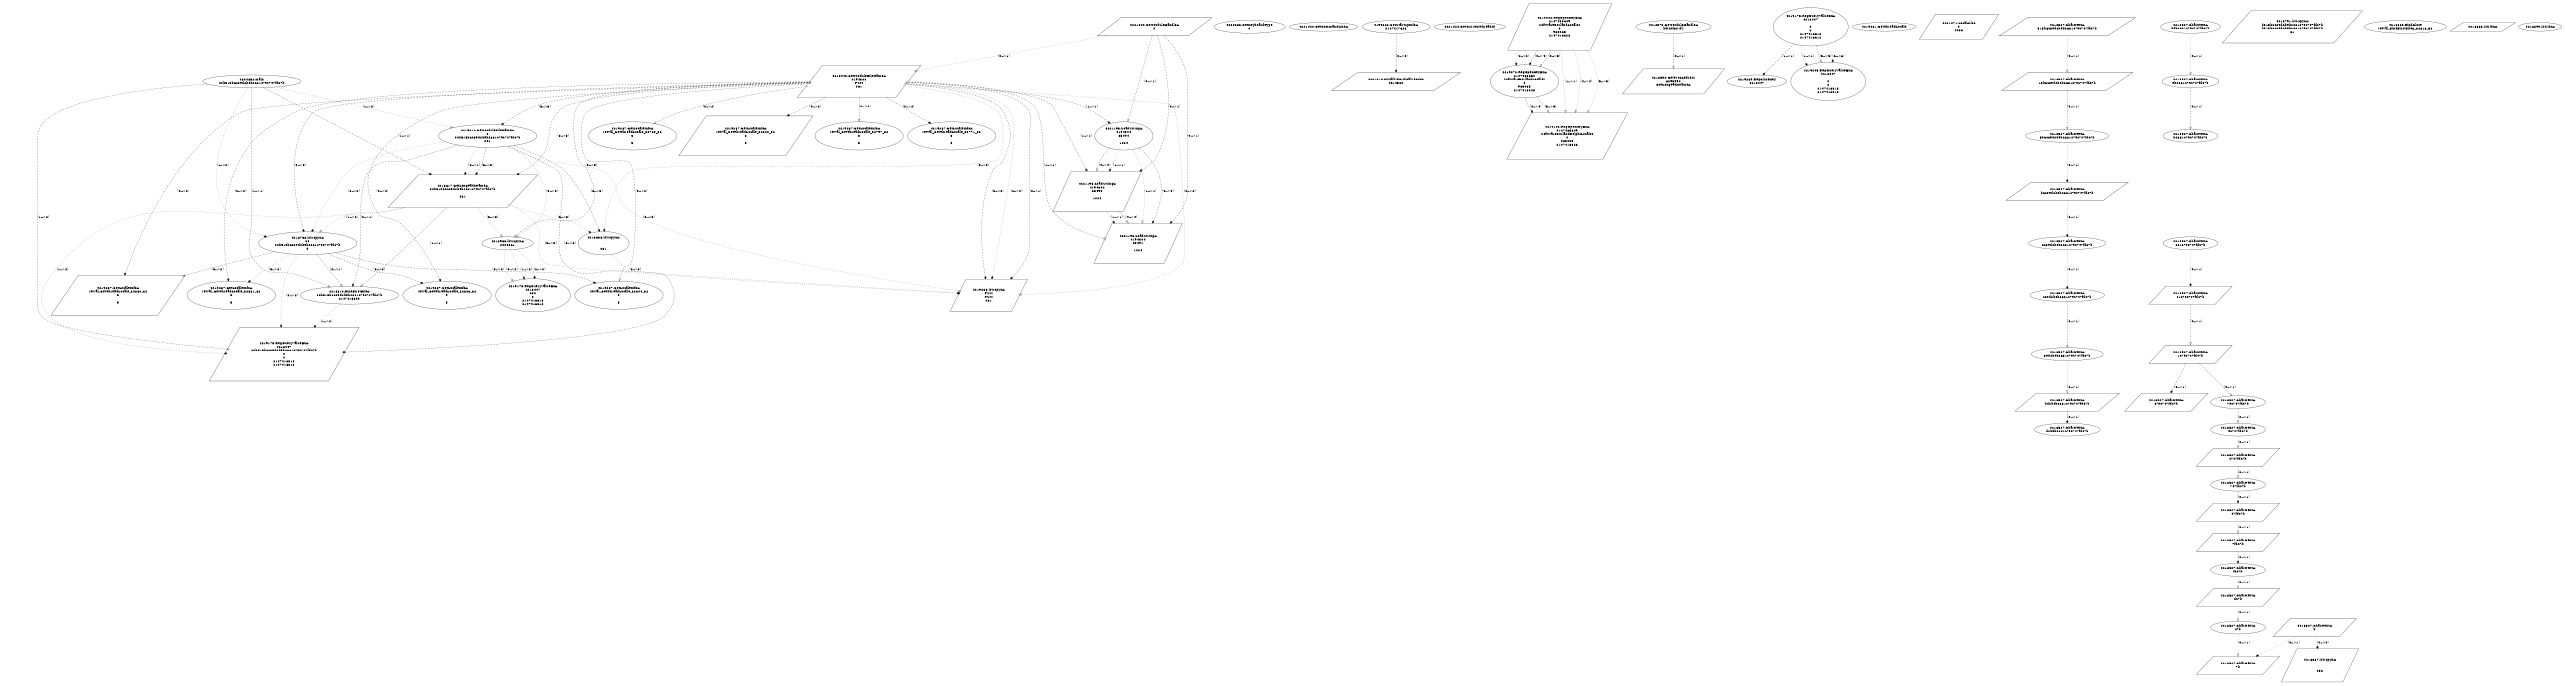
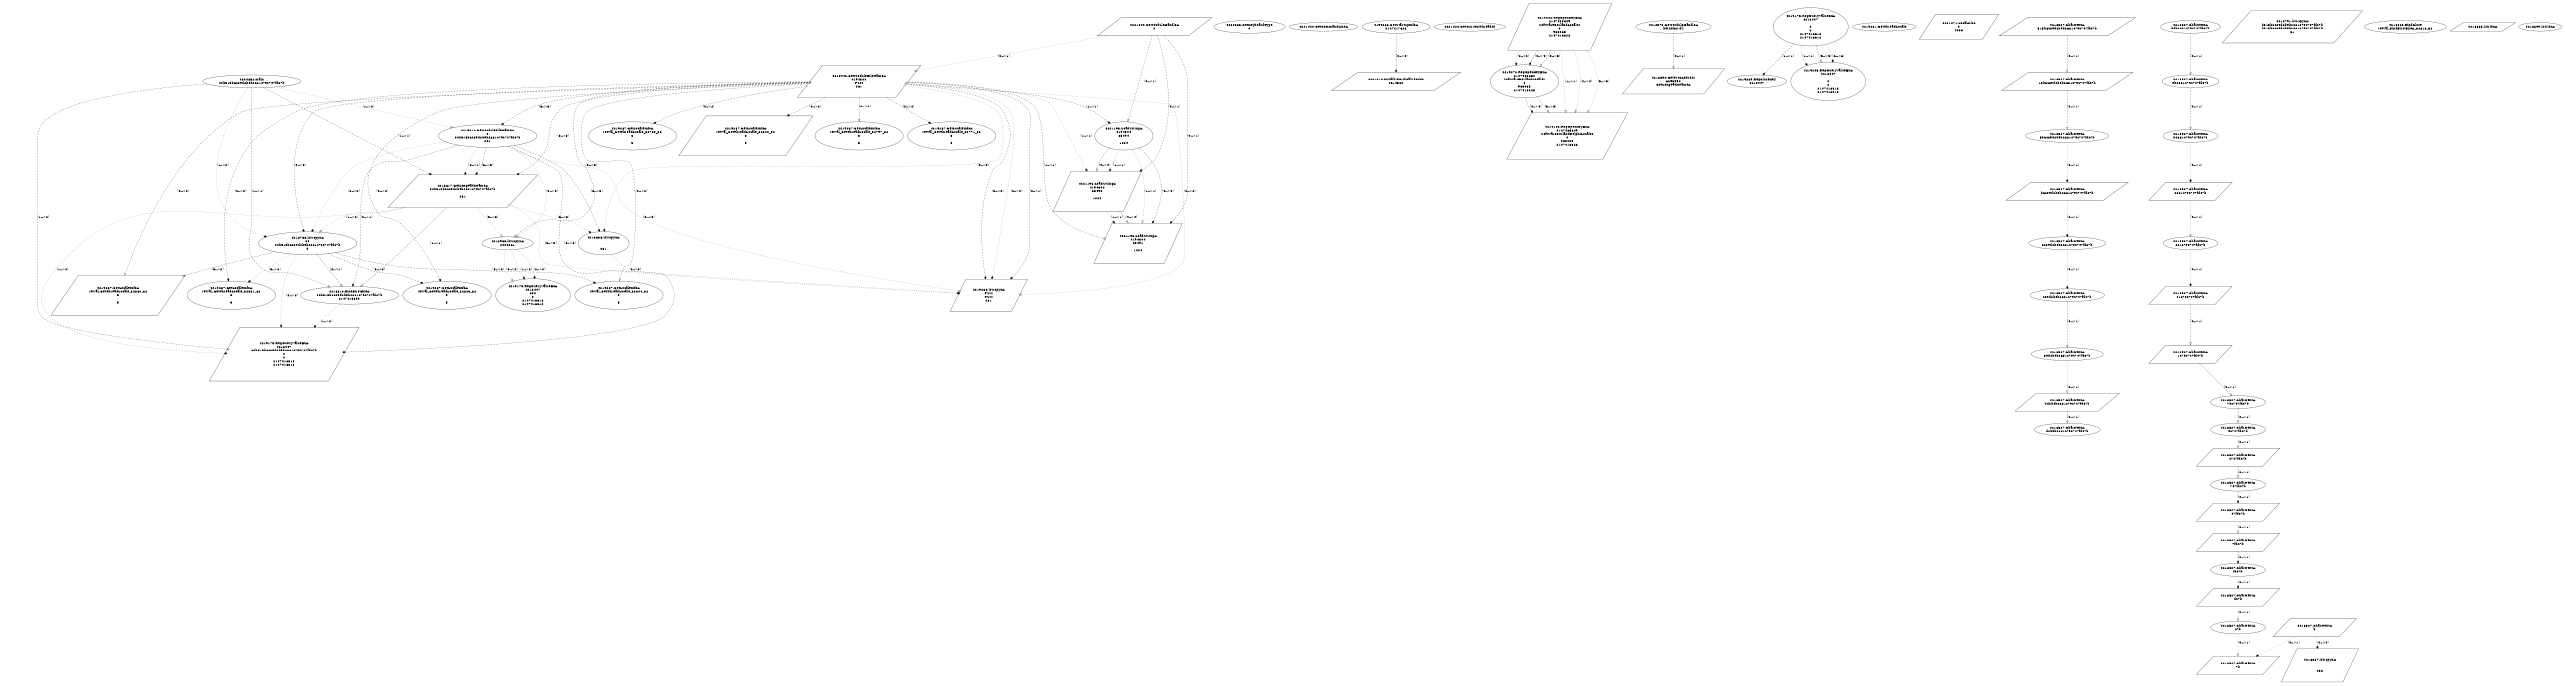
  digraph {
    node [shape=ellipse]
    edge [arrowhead=diamond style=dashed]
    n1 [label="4304852.main\n00b515b6c89d2beb2681c7ec747fdc7b"]
    n2 [label="4219012.GetModuleFileNameA\n0\n00b515b6c89d2beb2681c7ec747fdc7b\n261"]
    n3 [label="4218617.GetLongPathNameA\n00b515b6c89d2beb2681c7ec747fdc7b\n\n261" shape=parallelogram]
    n4 [label="4218738.lstrcpynA\n00\n00b515b6c89d2beb2681c7ec747fdc7b\n3"]
    n5 [label="4218810.FindFirstFileA\n00b515b6c89d2beb2681c7ec747fdc7b\n2147415690"]
    n6 [label="4219175.RegQueryValueExA\n4218447\n00b515b6c89d2beb2681c7ec747fdc7b\n0\n0\n2147416318\n2147416312" shape=parallelogram]
    n7 [label="4218638.lstrcpynA\n\n\n261"]
    n8 [label="4219268.lstrcpynA\nPZM\nPZM\n261" shape=parallelogram]
    n9 [label="4218933.lstrcpynA\n0000261"]
    n10 [label="4219287.GetLocaleInfoA\nretval_GetThreadLocale_32860_32\n3\n\n5" shape=parallelogram]
    n11 [label="4219287.GetLocaleInfoA\nretval_GetThreadLocale_32831_32\n3\n\n5"]
    n12 [label="4219287.GetLocaleInfoA\nretval_GetThreadLocale_32823_32\n3\n\n5"]
    n13 [label="4219287.GetLocaleInfoA\nretval_GetThreadLocale_32844_32\n3\n\n5"]
    n14 [label="4221640.GetModuleHandleA\n0" shape=parallelogram]
    n15 [label="4218442.GetModuleFileNameA\n4194304\nPZM\n261" shape=parallelogram]
    n16 [label="4221193.LoadStringA\n4194304\n65494\n\n1024"]
    n17 [label="4221193.LoadStringA\n4194304\n65493\n\n1024" shape=parallelogram]
    n18 [label="4221193.LoadStringA\n4194304\n65491\n\n1024" shape=parallelogram]
    n19 [label="4219287.GetLocaleInfoA\nretval_GetThreadLocale_32783_32\n3\n\n5"]
    n20 [label="4219287.GetLocaleInfoA\nretval_GetThreadLocale_32800_32\n3\n\n5" shape=parallelogram]
    n21 [label="4219287.GetLocaleInfoA\nretval_GetThreadLocale_32797_32\n3\n\n5"]
    n22 [label="4219287.GetLocaleInfoA\nretval_GetThreadLocale_32771_32\n3\n\n5"]
    n23 [label="4208833.GetKeyboardType\n0"]
    n24 [label="4221400.GetCommandLineA\n"]
    n25 [label="4199222.GetStartupInfoA\n2147417628"]
    n26 [label="4201010.InitializeCriticalSection\n4314560" shape=parallelogram]
    n27 [label="4221420.GetCurrentThreadId\n"]
    n28 [label="4219175.RegQueryValueExA\n4218447\n000\n0\n2147416318\n2147416312"]
    n29 [label="4219042.RegOpenKeyExA\n2147483649\nSoftware\Borland\Locales\n0\n983065\n2147416328" shape=parallelogram]
    n30 [label="4219072.RegOpenKeyExA\n2147483650\nSoftware\Borland\Locales\n0\n983065\n2147416328"]
    n31 [label="4219102.RegOpenKeyExA\n2147483649\nSoftware\Borland\Delphi\Locales\n0\n983065\n2147416328" shape=parallelogram]
    n32 [label="4218573.GetModuleHandleA\nkernel30.dll"]
    n33 [label="4218590.GetProcAddress\n6295592\nGetLongPathNameA" shape=parallelogram]
    n34 [label="4219175.RegQueryValueExA\n4218447\n\n0\n0\n2147416318\n2147416312"]
    n35 [label="4219239.RegCloseKey\n4218447"]
    n36 [label="4219205.RegQueryValueExA\n4218447\n\n0\n0\n2147416318\n2147416312"]
    n37 [label="4219281.GetThreadLocale\n"]
    n38 [label="4201071.LocalAlloc\n0\n4088" shape=parallelogram]
    n39 [label="4218527.CharNextA\n515b6c89d2beb2681c7ec747fdc7b" shape=parallelogram]
    n40 [label="4218527.CharNextA\n15b6c89d2beb2681c7ec747fdc7b" shape=parallelogram]
    n41 [label="4218527.CharNextA\n5b6c89d2beb2681c7ec747fdc7b"]
    n42 [label="4218527.CharNextA\nb6c89d2beb2681c7ec747fdc7b" shape=parallelogram]
    n43 [label="4218527.CharNextA\n6c89d2beb2681c7ec747fdc7b"]
    n44 [label="4218527.CharNextA\nc89d2beb2681c7ec747fdc7b"]
    n45 [label="4218527.CharNextA\n89d2beb2681c7ec747fdc7b"]
    n46 [label="4218527.CharNextA\n9d2beb2681c7ec747fdc7b" shape=parallelogram]
    n47 [label="4218527.CharNextA\nd2beb2681c7ec747fdc7b"]
    n48 [label="4218527.CharNextA\nbeb2681c7ec747fdc7b"]
    n49 [label="4218527.CharNextA\neb2681c7ec747fdc7b"]
    n50 [label="4218527.CharNextA\nb2681c7ec747fdc7b"]
+   n51 [label="4218527.CharNextA\n2681c7ec747fdc7b" shape=parallelogram]
    n52 [label="4218527.CharNextA\n681c7ec747fdc7b"]
    n53 [label="4218527.CharNextA\n81c7ec747fdc7b" shape=parallelogram]
    n54 [label="4218527.CharNextA\n1c7ec747fdc7b" shape=parallelogram]
-   n55 [label="4218527.CharNextA\nc7ec747fdc7b" shape=parallelogram]
    n56 [label="4218527.CharNextA\n7ec747fdc7b"]
    n57 [label="4218527.CharNextA\nec747fdc7b"]
    n58 [label="4218527.CharNextA\nc747fdc7b" shape=parallelogram]
    n59 [label="4218527.CharNextA\n747fdc7b"]
    n60 [label="4218527.CharNextA\n47fdc7b" shape=parallelogram]
    n61 [label="4218527.CharNextA\n7fdc7b" shape=parallelogram]
    n62 [label="4218527.CharNextA\nfdc7b"]
    n63 [label="4218527.CharNextA\ndc7b" shape=parallelogram]
    n64 [label="4218527.CharNextA\nc7b"]
    n65 [label="4218527.CharNextA\n7b" shape=parallelogram]
    n66 [label="4218527.CharNextA\nb" shape=parallelogram]
    n67 [label="4218887.lstrcpynA\n\n\n258" shape=parallelogram]
    n68 [label="4218791.lstrcpynA\nb515b6c89d2beb2681c7ec747fdc7b\nb515b6c89d2beb2681c7ec747fdc7b\n31" shape=parallelogram]
    n69 [label="4218823.FindClose\nretval_FindFirstFileA_32816_32"]
    n70 [label="4218835.lstrlenA\n" shape=parallelogram]
    n71 [label="4218899.lstrlenA\n"]
    n1 -> n2 [arrowhead=onormal label="(1-->2)" style=dotted]
    n1 -> n3 [label="(1-->1)"]
    n1 -> n4 [label="(1-->2)" style=dotted]
    n1 -> n5 [arrowhead=onormal label="(1-->1)"]
    n1 -> n6 [arrowhead=onormal label="(1-->2)"]
    n2 -> n3 [label="(2-->1)" style=dotted]
    n2 -> n3 [label="(3-->3)"]
    n2 -> n4 [label="(2-->2)" style=dotted]
    n2 -> n5 [label="(2-->1)"]
    n2 -> n6 [label="(2-->2)"]
    n2 -> n7 [label="(3-->3)"]
    n2 -> n8 [arrowhead=onormal label="(3-->3)" style=dotted]
    n2 -> n9 [arrowhead=onormal label="(3-->3)" style=dotted]
    n3 -> n4 [arrowhead=onormal label="(1-->2)" style=dotted]
    n3 -> n5 [arrowhead=onormal label="(1-->1)"]
    n3 -> n6 [label="(1-->2)" style=dotted]
    n3 -> n7 [label="(3-->3)" style=dotted]
    n3 -> n8 [label="(3-->3)" style=dotted]
    n3 -> n9 [arrowhead=onormal label="(3-->3)" style=dotted]
    n4 -> n5 [arrowhead=onormal label="(2-->1)"]
    n4 -> n6 [label="(2-->2)" style=dotted]
    n4 -> n10 [arrowhead=onormal label="(3-->2)"]
    n4 -> n11 [label="(3-->2)" style=dotted]
    n4 -> n12 [label="(3-->2)"]
    n4 -> n13 [label="(3-->2)"]
    n5 -> n6 [label="(1-->2)" style=dotted]
    n7 -> n8 [label="(3-->3)" style=dotted]
    n9 -> n28 [label="(1-->2)" style=dotted]
    n9 -> n28 [label="(2-->2)" style=dotted]
    n9 -> n28 [arrowhead=onormal label="(0-->2)" style=dotted]
    n14 -> n15 [arrowhead=onormal label="(0-->1)" style=dotted]
    n14 -> n16 [arrowhead=onormal label="(0-->1)"]
    n14 -> n17 [label="(0-->1)"]
    n14 -> n18 [label="(0-->1)"]
    n15 -> n2 [label="(3-->3)"]
    n15 -> n3 [label="(3-->3)"]
    n15 -> n4 [label="(0-->3)"]
    n15 -> n7 [label="(3-->3)" style=dotted]
    n15 -> n8 [label="(2-->1)"]
    n15 -> n8 [arrowhead=onormal label="(2-->2)" style=dotted]
    n15 -> n8 [label="(3-->3)"]
    n15 -> n8 [label="(2-->0)" style=dotted]
    n15 -> n9 [arrowhead=onormal label="(3-->3)"]
-   n15 -> n10 [label="(0-->2)"]
+   n15 -> n10 [arrowhead=onormal label="(0-->2)"]
    n15 -> n11 [label="(0-->2)"]
    n15 -> n12 [label="(0-->2)"]
    n15 -> n13 [arrowhead=onormal label="(0-->2)"]
    n15 -> n16 [label="(1-->1)"]
-   n15 -> n17 [label="(1-->1)"]
+   n15 -> n17 [label="(1-->1)" style=dotted]
    n15 -> n18 [arrowhead=onormal label="(1-->1)"]
-   n15 -> n19 [arrowhead=onormal label="(0-->2)"]
+   n15 -> n19 [label="(0-->2)"]
    n15 -> n20 [label="(0-->2)"]
    n15 -> n21 [arrowhead=onormal label="(0-->2)"]
    n15 -> n22 [label="(0-->2)"]
    n16 -> n17 [label="(1-->1)" style=dotted]
    n16 -> n17 [arrowhead=onormal label="(4-->4)"]
    n16 -> n18 [arrowhead=onormal label="(1-->1)" style=dotted]
    n16 -> n18 [label="(4-->4)"]
    n17 -> n18 [label="(1-->1)" style=dotted]
    n17 -> n18 [arrowhead=onormal label="(4-->4)"]
    n25 -> n26 [label="(0-->0)"]
    n29 -> n30 [label="(2-->2)" style=dotted]
    n29 -> n30 [label="(4-->4)"]
    n29 -> n30 [arrowhead=onormal label="(5-->5)"]
    n29 -> n31 [arrowhead=onormal label="(1-->1)" style=dotted]
    n29 -> n31 [arrowhead=onormal label="(4-->4)" style=dotted]
    n29 -> n31 [arrowhead=onormal label="(5-->5)" style=dotted]
    n30 -> n31 [label="(4-->4)"]
    n30 -> n31 [arrowhead=onormal label="(5-->5)"]
    n32 -> n33 [arrowhead=onormal label="(0-->1)"]
    n34 -> n35 [label="(1-->1)"]
    n34 -> n36 [label="(1-->1)" style=dotted]
    n34 -> n36 [arrowhead=onormal label="(5-->5)"]
    n34 -> n36 [label="(6-->6)" style=dotted]
-   n39 -> n40 [arrowhead=onormal label="(0-->1)" style=dotted]
+   n39 -> n40 [arrowhead=onormal label="(0-->1)"]
    n40 -> n41 [arrowhead=onormal label="(0-->1)"]
    n41 -> n42 [label="(0-->1)" style=dotted]
    n42 -> n43 [label="(0-->1)" style=dotted]
    n43 -> n44 [label="(0-->1)" style=dotted]
    n44 -> n45 [arrowhead=onormal label="(0-->1)"]
    n45 -> n46 [arrowhead=onormal label="(0-->1)" style=dotted]
-   n46 -> n47 [label="(0-->1)"]
-   n48 -> n49 [arrowhead=onormal label="(0-->1)" style=dotted]
+   n46 -> n47 [arrowhead=onormal label="(0-->1)"]
+   n48 -> n49 [arrowhead=onormal label="(0-->1)"]
    n49 -> n50 [arrowhead=onormal label="(0-->1)"]
+   n50 -> n51 [label="(0-->1)" style=dotted]
+   n51 -> n52 [arrowhead=onormal label="(0-->1)" style=dotted]
    n52 -> n53 [label="(0-->1)" style=dotted]
    n53 -> n54 [arrowhead=onormal label="(0-->1)"]
-   n54 -> n55 [label="(0-->1)"]
    n54 -> n56 [arrowhead=onormal label="(0-->1)"]
    n56 -> n57 [arrowhead=onormal label="(0-->1)"]
    n57 -> n58 [arrowhead=onormal label="(0-->1)" style=dotted]
    n58 -> n59 [arrowhead=onormal label="(0-->1)"]
    n59 -> n60 [label="(0-->1)"]
    n60 -> n61 [arrowhead=onormal label="(0-->1)" style=dotted]
    n61 -> n62 [label="(0-->1)"]
-   n62 -> n63 [arrowhead=onormal label="(0-->1)" style=dotted]
+   n62 -> n63 [label="(0-->1)" style=dotted]
    n63 -> n64 [arrowhead=onormal label="(0-->1)" style=dotted]
    n64 -> n65 [arrowhead=onormal label="(0-->1)" style=dotted]
    n66 -> n65 [label="(0-->1)" style=dotted]
    n66 -> n67 [label="(0-->0)" style=dotted]
  }
